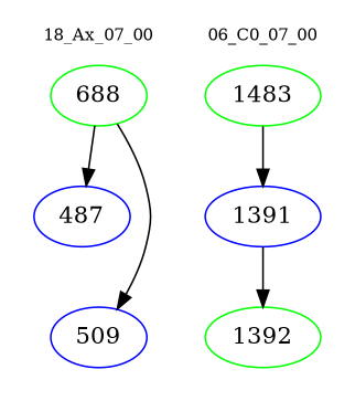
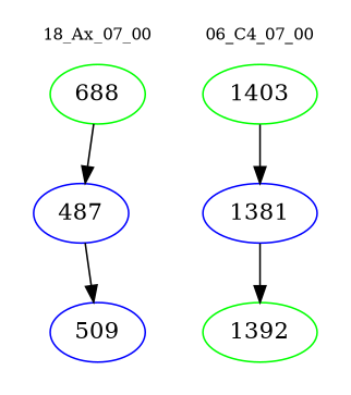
  digraph {
    node [color=green]
    edge [color=black]
    n1 [label=688]
    n2 [color=blue label=487]
    n3 [color=blue label=509]
-   n4 [label=1483]
-   n5 [color=blue label=1391]
+   n4 [label=1403]
+   n5 [color=blue label=1381]
    n6 [label=1392]
    subgraph cluster_1 {
      color=white
      fontsize=10
      label="18_Ax_07_00"
      n1
      n2
      n3
    }
    subgraph cluster_2 {
      color=white
      fontsize=10
-     label="06_C0_07_00"
+     label="06_C4_07_00"
      n4
      n5
      n6
    }
    n1 -> n2
-   n1 -> n3
+   n2 -> n3
    n4 -> n5
    n5 -> n6
  }
